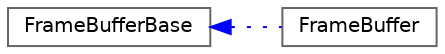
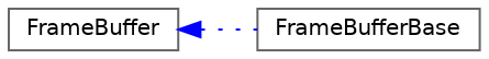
  digraph {
    rankdir=LR
    node [color=grey40 fillcolor=white fontname=Helvetica fontsize=10 shape=box style=filled]
    n1 [height=0.2 label=FrameBufferBase width=0.4]
    n2 [height=0.2 label=FrameBuffer width=0.4]
-   n1 -> n2 [color=blue dir=back fontname=Helvetica fontsize=10 labelfontname=Helvetica labelfontsize=10 style=dotted]
+   n2 -> n1 [color=blue dir=back fontname=Helvetica fontsize=10 labelfontname=Helvetica labelfontsize=10 style=dotted]
  }
